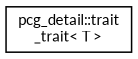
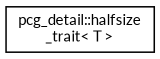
  digraph {
    rankdir=TB
    fontname=Lato
-   n1 [color=black fillcolor=white fontname=Lato fontsize=10 height=0.2 label="pcg_detail::trait\l_trait\< T \>" shape=record style=filled width=0.4]
+   n1 [color=black fillcolor=white fontname=Lato fontsize=10 height=0.2 label="pcg_detail::halfsize\l_trait\< T \>" shape=record style=filled width=0.4]
  }
